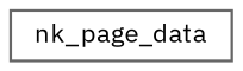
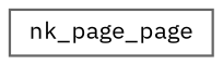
  digraph {
    rankdir=LR
    fontname="IBM Plex Sans"
-   n1 [color=grey40 fillcolor=white fontname="IBM Plex Sans" fontsize=10 height=0.2 label=nk_page_data shape=box style=filled width=0.4]
+   n1 [color=grey40 fillcolor=white fontname="IBM Plex Sans" fontsize=10 height=0.2 label=nk_page_page shape=box style=filled width=0.4]
  }
